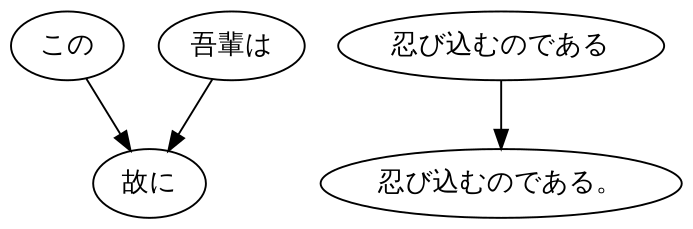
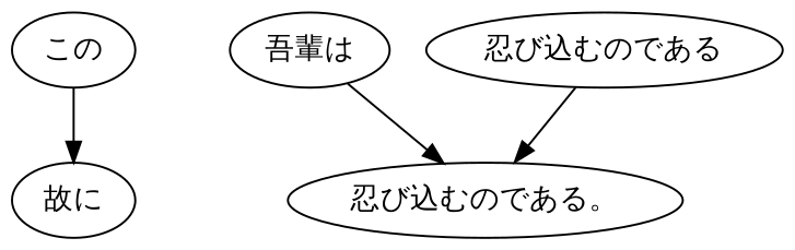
  digraph {
    n1 [label="この"]
    n2 [label="故に"]
    n3 [label="忍び込むのである。"]
    n4 [label="吾輩は"]
    n5 [label="忍び込むのである"]
    n1 -> n2
-   n4 -> n2
+   n4 -> n3
    n5 -> n3
  }
